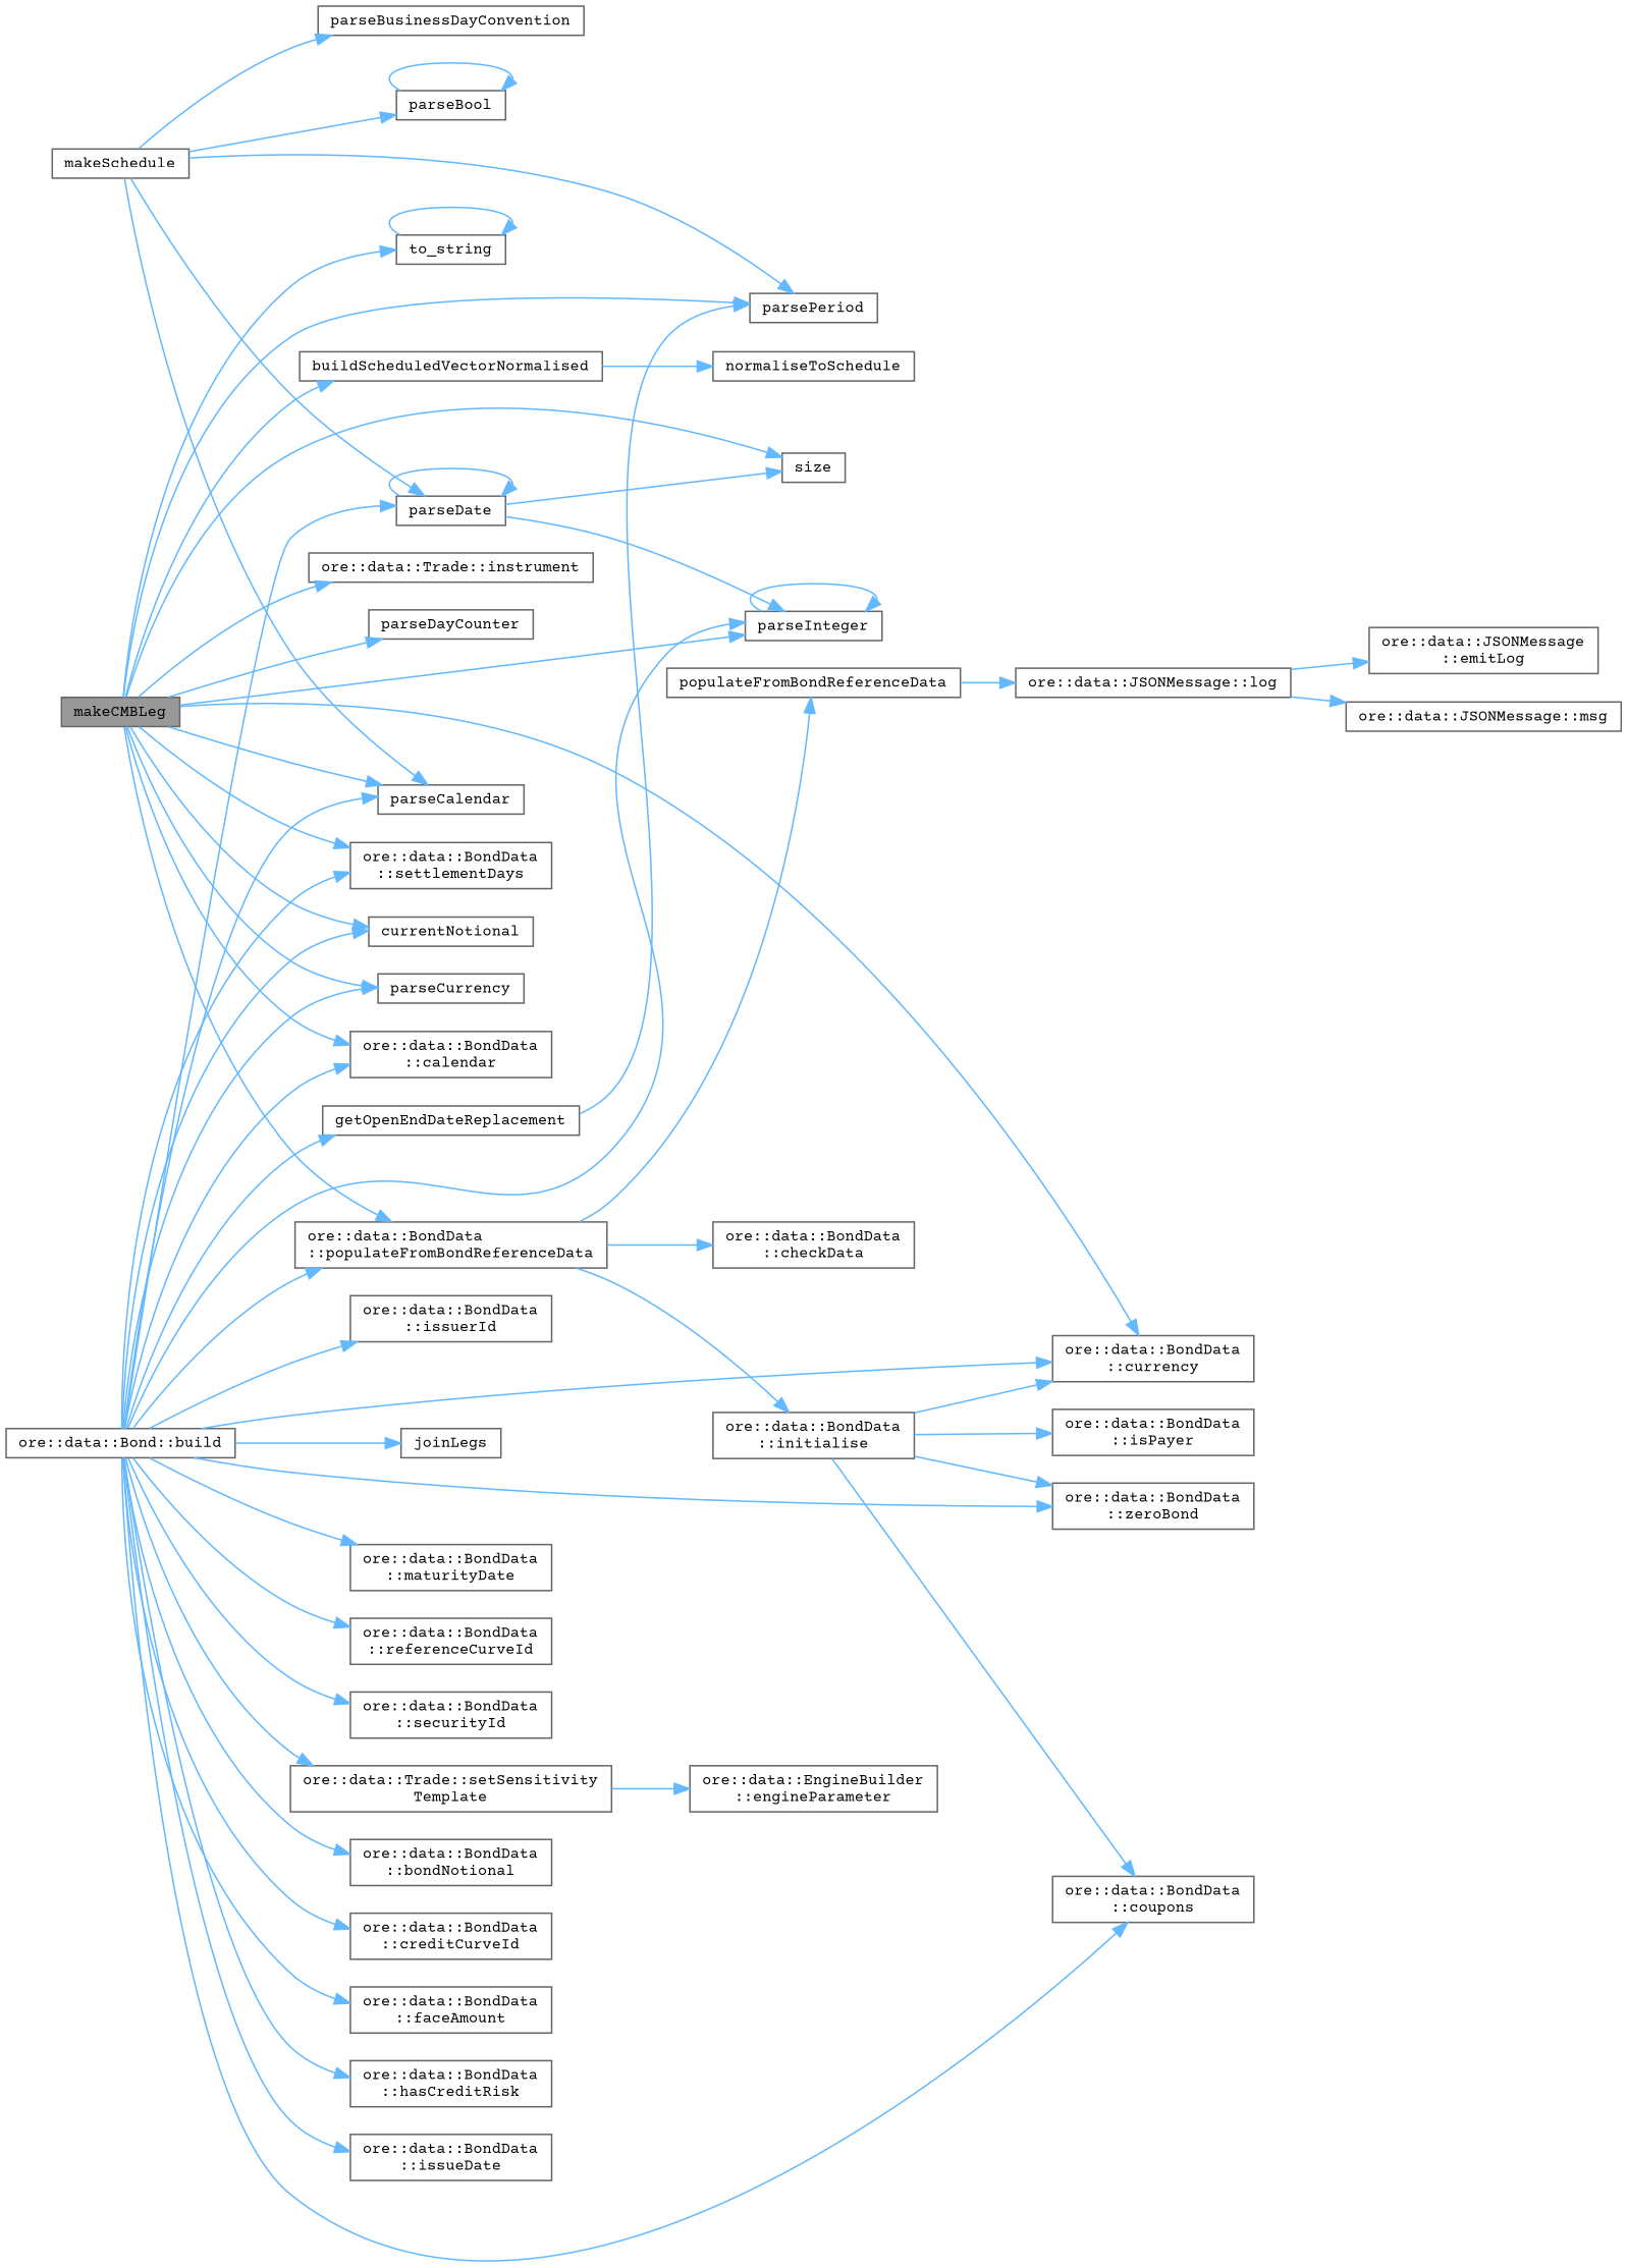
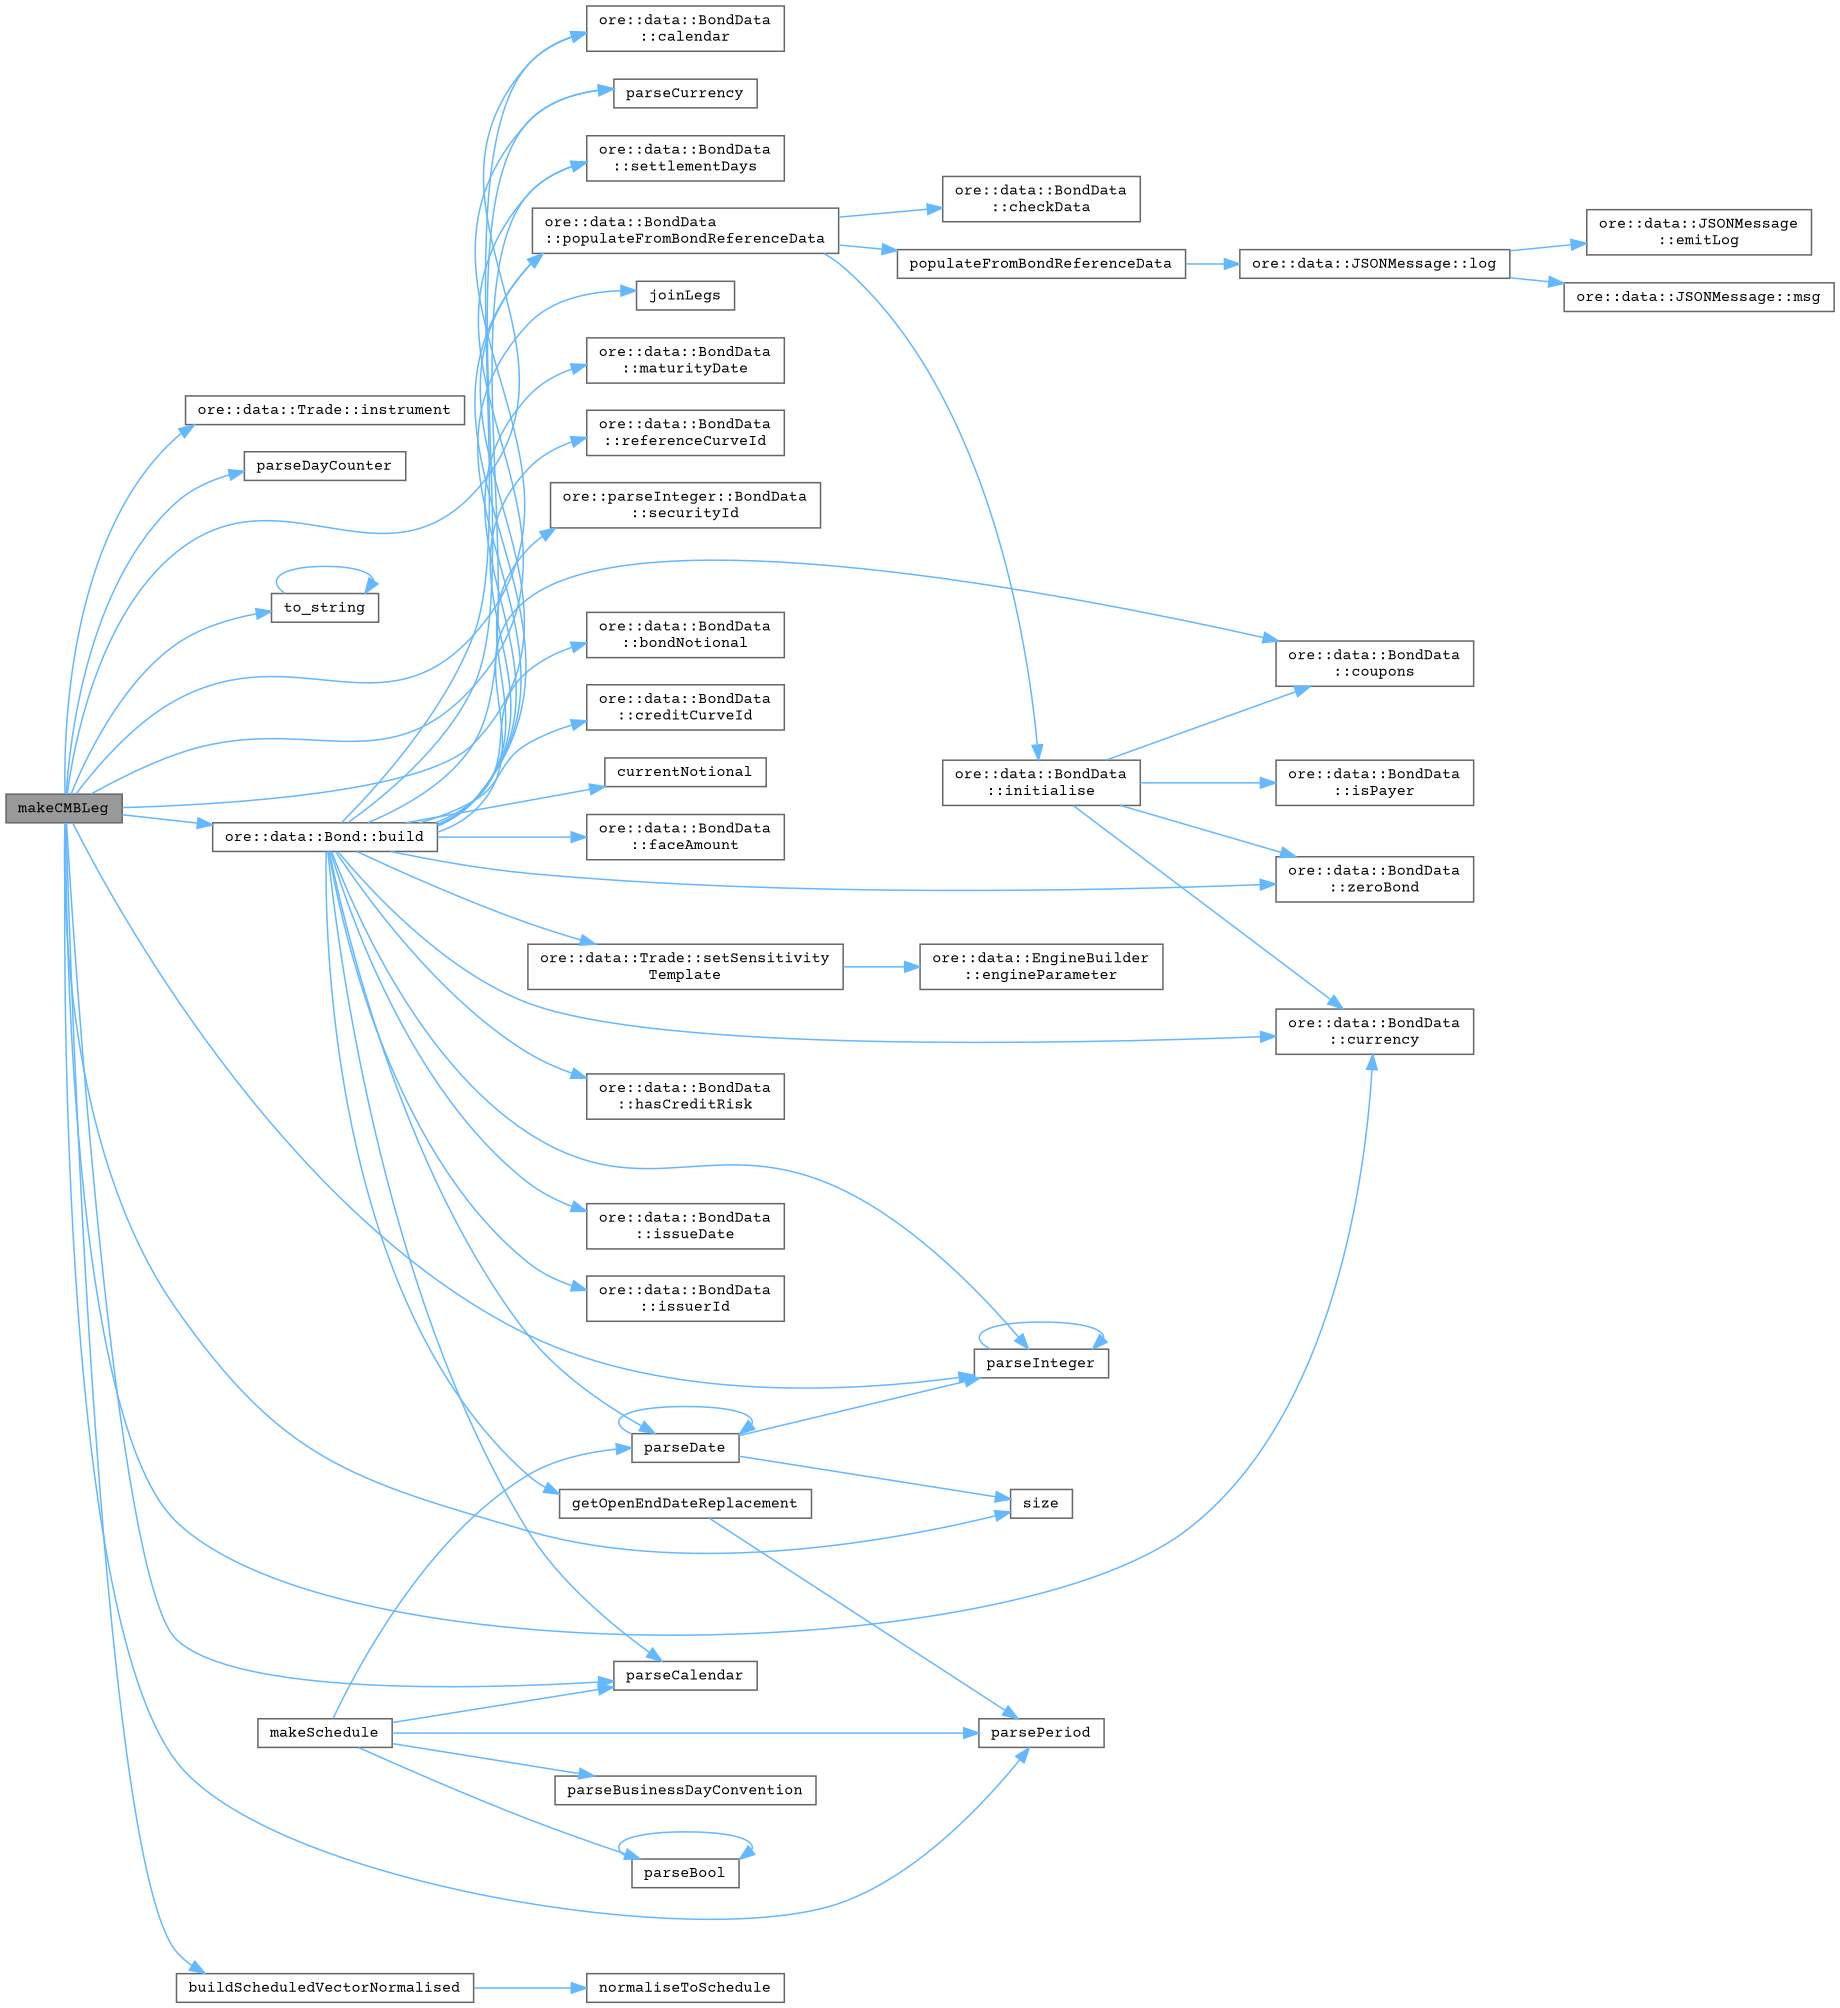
  digraph {
    fontname="Courier Prime"
    rankdir=LR
    node [color=grey40 fillcolor=white fontname="Courier Prime" fontsize=10 shape=box style=filled]
    edge [color=steelblue1 fontname="Courier Prime" fontsize=10 labelfontname=Helvetica labelfontsize=10 style=solid]
    n1 [color=gray40 fillcolor=grey60 fontcolor=black height=0.2 label=makeCMBLeg width=0.4]
    n2 [height=0.2 label="ore::data::Bond::build" width=0.4]
    n3 [height=0.2 label="ore::data::BondData\l::calendar" width=0.4]
    n4 [height=0.2 label="ore::data::BondData\l::currency" width=0.4]
    n5 [height=0.2 label=parsePeriod width=0.4]
    n6 [height=0.2 label=parseCalendar width=0.4]
    n7 [height=0.2 label=parseCurrency width=0.4]
    n8 [height=0.2 label=parseInteger width=0.4]
    n9 [height=0.2 label=size width=0.4]
    n10 [height=0.2 label="ore::data::BondData\l::populateFromBondReferenceData" width=0.4]
    n11 [height=0.2 label="ore::data::BondData\l::settlementDays" width=0.4]
    n12 [height=0.2 label=buildScheduledVectorNormalised width=0.4]
    n13 [height=0.2 label="ore::data::Trade::instrument" width=0.4]
    n14 [height=0.2 label=parseDayCounter width=0.4]
    n15 [height=0.2 label=to_string width=0.4]
    n16 [height=0.2 label="ore::data::BondData\l::coupons" width=0.4]
    n17 [height=0.2 label="ore::data::BondData\l::bondNotional" width=0.4]
    n18 [height=0.2 label="ore::data::BondData\l::creditCurveId" width=0.4]
    n19 [height=0.2 label=currentNotional width=0.4]
    n20 [height=0.2 label="ore::data::BondData\l::faceAmount" width=0.4]
    n21 [height=0.2 label=getOpenEndDateReplacement width=0.4]
    n22 [height=0.2 label="ore::data::BondData\l::hasCreditRisk" width=0.4]
    n23 [height=0.2 label="ore::data::BondData\l::issueDate" width=0.4]
    n24 [height=0.2 label="ore::data::BondData\l::issuerId" width=0.4]
    n25 [height=0.2 label=joinLegs width=0.4]
    n26 [height=0.2 label="ore::data::BondData\l::maturityDate" width=0.4]
    n27 [height=0.2 label=parseDate width=0.4]
    n28 [height=0.2 label="ore::data::BondData\l::zeroBond" width=0.4]
    n29 [height=0.2 label="ore::data::BondData\l::referenceCurveId" width=0.4]
-   n30 [height=0.2 label="ore::data::BondData\l::securityId" width=0.4]
+   n30 [height=0.2 label="ore::parseInteger::BondData\l::securityId" width=0.4]
    n31 [height=0.2 label="ore::data::Trade::setSensitivity\lTemplate" width=0.4]
    n32 [height=0.2 label="ore::data::BondData\l::checkData" width=0.4]
    n33 [height=0.2 label="ore::data::BondData\l::initialise" width=0.4]
    n34 [height=0.2 label=populateFromBondReferenceData width=0.4]
    n35 [height=0.2 label=normaliseToSchedule width=0.4]
    n36 [height=0.2 label=makeSchedule width=0.4]
    n37 [height=0.2 label=parseBool width=0.4]
    n38 [height=0.2 label=parseBusinessDayConvention width=0.4]
    n39 [height=0.2 label="ore::data::BondData\l::isPayer" width=0.4]
    n40 [height=0.2 label="ore::data::EngineBuilder\l::engineParameter" width=0.4]
    n41 [height=0.2 label="ore::data::JSONMessage::log" width=0.4]
    n42 [height=0.2 label="ore::data::JSONMessage\l::emitLog" width=0.4]
    n43 [height=0.2 label="ore::data::JSONMessage::msg" width=0.4]
-   n1 -> n19
+   n1 -> n2
    n1 -> n3
    n1 -> n4
    n1 -> n5
    n1 -> n6
    n1 -> n7
    n1 -> n8
    n1 -> n9
    n1 -> n10
    n1 -> n11
    n1 -> n12
    n1 -> n13
    n1 -> n14
    n1 -> n15
    n2 -> n3
    n2 -> n4
    n2 -> n6
    n2 -> n7
    n2 -> n8
    n2 -> n10
    n2 -> n11
    n2 -> n16
    n2 -> n17
    n2 -> n18
    n2 -> n19
    n2 -> n20
    n2 -> n21
    n2 -> n22
    n2 -> n23
    n2 -> n24
    n2 -> n25
    n2 -> n26
    n2 -> n27
    n2 -> n28
    n2 -> n29
    n2 -> n30
    n2 -> n31
    n8 -> n8
    n10 -> n32
    n10 -> n33
    n10 -> n34
    n12 -> n35
    n15 -> n15
    n21 -> n5
    n27 -> n8
    n27 -> n9
    n27 -> n27
    n31 -> n40
    n33 -> n4
    n33 -> n16
    n33 -> n28
    n33 -> n39
    n34 -> n41
    n36 -> n5
    n36 -> n6
    n36 -> n27
    n36 -> n37
    n36 -> n38
    n37 -> n37
    n41 -> n42
    n41 -> n43
  }
